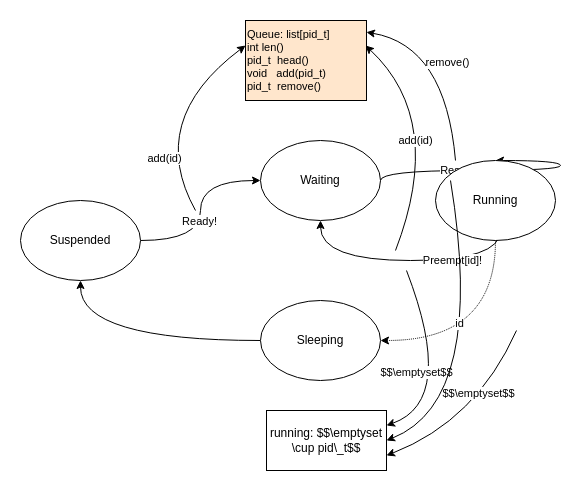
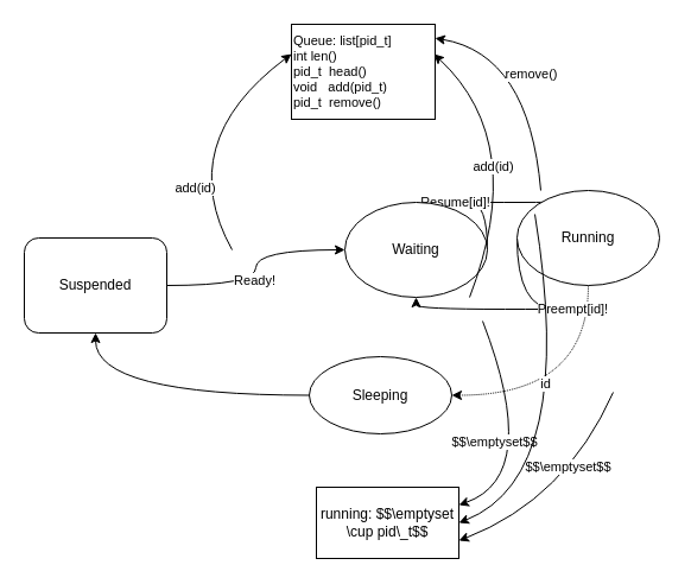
  <mxCell id="0" />
  <mxCell id="1" parent="0" />
  <mxCell id="2" value="" style="edgeStyle=orthogonalEdgeStyle;rounded=0;orthogonalLoop=1;jettySize=auto;html=1;curved=1;" edge="1" parent="1" source="4" target="7"><mxGeometry relative="1" as="geometry" /></mxCell>
  <mxCell id="3" value="Ready!" style="edgeLabel;html=1;align=center;verticalAlign=middle;resizable=0;points=[];" vertex="1" connectable="0" parent="2"><mxGeometry x="-0.113" y="2" relative="1" as="geometry"><mxPoint as="offset" /></mxGeometry></mxCell>
- <mxCell id="4" value="Suspended" style="ellipse;whiteSpace=wrap;html=1;" vertex="1" parent="1"><mxGeometry x="20" y="200" width="120" height="80" as="geometry" /></mxCell>
+ <mxCell id="4" value="Suspended" style="whiteSpace=wrap;html=1;rounded=1;" vertex="1" parent="1"><mxGeometry x="20" y="200" width="120" height="80" as="geometry" /></mxCell>
  <mxCell id="5" style="edgeStyle=orthogonalEdgeStyle;rounded=0;orthogonalLoop=1;jettySize=auto;html=1;exitX=1;exitY=0.5;exitDx=0;exitDy=0;entryX=0.5;entryY=0;entryDx=0;entryDy=0;curved=1;" edge="1" parent="1" source="7" target="10"><mxGeometry relative="1" as="geometry"><Array as="points"><mxPoint x="380" y="170" /><mxPoint x="560" y="170" /></Array></mxGeometry></mxCell>
  <mxCell id="6" value="Resume[id]!" style="edgeLabel;html=1;align=center;verticalAlign=middle;resizable=0;points=[];" vertex="1" connectable="0" parent="5"><mxGeometry x="-0.263" relative="1" as="geometry"><mxPoint y="-1" as="offset" /></mxGeometry></mxCell>
- <mxCell id="7" value="Waiting" style="ellipse;whiteSpace=wrap;html=1;" vertex="1" parent="1"><mxGeometry x="260" y="140" width="120" height="80" as="geometry" /></mxCell>
+ <mxCell id="7" value="Waiting" style="ellipse;whiteSpace=wrap;html=1;" vertex="1" parent="1"><mxGeometry x="290" y="170" width="120" height="80" as="geometry" /></mxCell>
  <mxCell id="8" style="edgeStyle=orthogonalEdgeStyle;rounded=0;orthogonalLoop=1;jettySize=auto;html=1;entryX=1;entryY=0.5;entryDx=0;entryDy=0;exitX=0.5;exitY=1;exitDx=0;exitDy=0;curved=1;dashed=1;dashPattern=1 1;" edge="1" parent="1" source="10" target="12"><mxGeometry relative="1" as="geometry" /></mxCell>
  <mxCell id="9" value="Preempt[id]!" style="edgeStyle=orthogonalEdgeStyle;rounded=0;orthogonalLoop=1;jettySize=auto;html=1;exitX=0;exitY=0.5;exitDx=0;exitDy=0;entryX=0.5;entryY=1;entryDx=0;entryDy=0;curved=1;" edge="1" parent="1" source="10" target="7"><mxGeometry relative="1" as="geometry"><Array as="points"><mxPoint x="500" y="260" /><mxPoint x="320" y="260" /></Array></mxGeometry></mxCell>
  <mxCell id="10" value="Running" style="ellipse;whiteSpace=wrap;html=1;" vertex="1" parent="1"><mxGeometry x="435" y="160" width="120" height="80" as="geometry" /></mxCell>
  <mxCell id="11" style="edgeStyle=orthogonalEdgeStyle;rounded=0;orthogonalLoop=1;jettySize=auto;html=1;exitX=0;exitY=0.5;exitDx=0;exitDy=0;entryX=0.5;entryY=1;entryDx=0;entryDy=0;curved=1;dashed=0;dashPattern=1 1;" edge="1" parent="1" source="12" target="4"><mxGeometry relative="1" as="geometry" /></mxCell>
- <mxCell id="12" value="Sleeping" style="ellipse;whiteSpace=wrap;html=1;" vertex="1" parent="1"><mxGeometry x="260" y="300" width="120" height="80" as="geometry" /></mxCell>
+ <mxCell id="12" value="Sleeping" style="ellipse;whiteSpace=wrap;html=1;" vertex="1" parent="1"><mxGeometry x="260" y="300" width="120" height="65" as="geometry" /></mxCell>
  <mxCell id="13" value="" style="curved=1;endArrow=classic;html=1;rounded=0;entryX=0;entryY=0.5;entryDx=0;entryDy=0;" edge="1" parent="1"><mxGeometry width="50" height="50" relative="1" as="geometry"><mxPoint x="195" y="210" as="sourcePoint" /><mxPoint x="245" y="45" as="targetPoint" /><Array as="points"><mxPoint x="145" y="120" /></Array></mxGeometry></mxCell>
  <mxCell id="14" value="add(id)" style="edgeLabel;html=1;align=center;verticalAlign=middle;resizable=0;points=[];" vertex="1" connectable="0" parent="13"><mxGeometry x="-0.466" y="2" relative="1" as="geometry"><mxPoint as="offset" /></mxGeometry></mxCell>
  <mxCell id="15" value="remove()" style="endArrow=classic;html=1;rounded=0;entryX=1.008;entryY=0.379;entryDx=0;entryDy=0;curved=1;entryPerimeter=0;" edge="1" parent="1"><mxGeometry width="50" height="50" relative="1" as="geometry"><mxPoint x="455" y="160" as="sourcePoint" /><mxPoint x="365.96" y="31.69" as="targetPoint" /><Array as="points"><mxPoint x="445" y="45" /></Array></mxGeometry></mxCell>
  <mxCell id="16" value="add(id)" style="endArrow=classic;html=1;rounded=0;entryX=1;entryY=0.5;entryDx=0;entryDy=0;curved=1;" edge="1" parent="1"><mxGeometry x="-0.117" y="21" width="50" height="50" relative="1" as="geometry"><mxPoint x="395" y="250" as="sourcePoint" /><mxPoint x="365" y="45" as="targetPoint" /><Array as="points"><mxPoint x="445" y="120" /></Array><mxPoint as="offset" /></mxGeometry></mxCell>
- <mxCell id="17" value="&lt;p style=&quot;font-size: 11px;&quot;&gt;&lt;font style=&quot;font-size: 11px;&quot; face=&quot;Helvetica&quot;&gt;Queue: list[pid_t]&lt;br&gt;int len()&lt;br&gt;pid_t&amp;nbsp; head()&lt;br&gt;void&amp;nbsp; &amp;nbsp;add(pid_t)&lt;br&gt;pid_t&amp;nbsp; remove()&lt;/font&gt;&lt;/p&gt;" style="rounded=0;whiteSpace=wrap;html=1;align=left;fillColor=#ffe6cc;" vertex="1" parent="1"><mxGeometry x="245" y="20" width="121" height="80" as="geometry" /></mxCell>
+ <mxCell id="17" value="&lt;p style=&quot;font-size: 11px;&quot;&gt;&lt;font style=&quot;font-size: 11px;&quot; face=&quot;Helvetica&quot;&gt;Queue: list[pid_t]&lt;br&gt;int len()&lt;br&gt;pid_t&amp;nbsp; head()&lt;br&gt;void&amp;nbsp; &amp;nbsp;add(pid_t)&lt;br&gt;pid_t&amp;nbsp; remove()&lt;/font&gt;&lt;/p&gt;" style="rounded=0;whiteSpace=wrap;html=1;align=left;" vertex="1" parent="1"><mxGeometry x="245" y="20" width="121" height="80" as="geometry" /></mxCell>
  <mxCell id="18" value="running: $$\emptyset \cup pid\_t$$" style="rounded=0;whiteSpace=wrap;html=1;" vertex="1" parent="1"><mxGeometry x="266" y="410" width="120" height="60" as="geometry" /></mxCell>
  <mxCell id="19" value="" style="endArrow=classic;html=1;rounded=0;entryX=1;entryY=0.75;entryDx=0;entryDy=0;curved=1;" edge="1" parent="1" target="18"><mxGeometry width="50" height="50" relative="1" as="geometry"><mxPoint x="516" y="330" as="sourcePoint" /><mxPoint x="346" y="350" as="targetPoint" /><Array as="points"><mxPoint x="476" y="420" /></Array></mxGeometry></mxCell>
  <mxCell id="20" value="$$\emptyset$$" style="edgeLabel;html=1;align=center;verticalAlign=middle;resizable=0;points=[];" vertex="1" connectable="0" parent="19"><mxGeometry x="-0.247" y="-10" relative="1" as="geometry"><mxPoint as="offset" /></mxGeometry></mxCell>
  <mxCell id="21" value="" style="endArrow=classic;html=1;rounded=0;curved=1;entryX=1;entryY=0.25;entryDx=0;entryDy=0;" edge="1" parent="1" target="18"><mxGeometry width="50" height="50" relative="1" as="geometry"><mxPoint x="406" y="270" as="sourcePoint" /><mxPoint x="386" y="440" as="targetPoint" /><Array as="points"><mxPoint x="456" y="400" /></Array></mxGeometry></mxCell>
  <mxCell id="22" value="$$\emptyset$$" style="edgeLabel;html=1;align=center;verticalAlign=middle;resizable=0;points=[];" vertex="1" connectable="0" parent="21"><mxGeometry x="-0.042" y="-18" relative="1" as="geometry"><mxPoint x="-10" as="offset" /></mxGeometry></mxCell>
  <mxCell id="23" value="" style="endArrow=classic;html=1;rounded=0;curved=1;entryX=1;entryY=0.5;entryDx=0;entryDy=0;" edge="1" parent="1" target="18"><mxGeometry width="50" height="50" relative="1" as="geometry"><mxPoint x="450" y="180" as="sourcePoint" /><mxPoint x="416" y="430" as="targetPoint" /><Array as="points"><mxPoint x="486" y="400" /></Array></mxGeometry></mxCell>
  <mxCell id="24" value="id" style="edgeLabel;html=1;align=center;verticalAlign=middle;resizable=0;points=[];" vertex="1" connectable="0" parent="23"><mxGeometry x="-0.139" y="-15" relative="1" as="geometry"><mxPoint as="offset" /></mxGeometry></mxCell>
